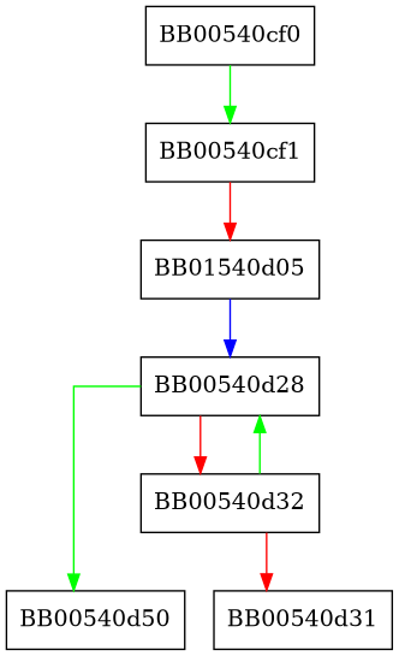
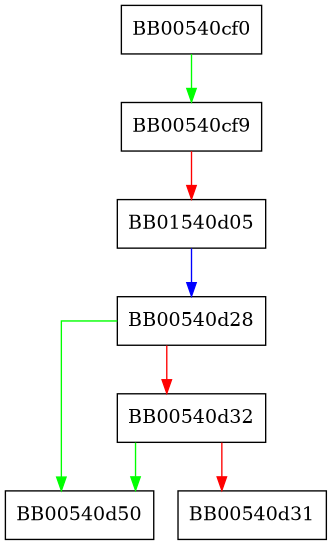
  digraph {
    splines=ortho
    node [shape=box]
    edge [color=green]
    BB00540cf0
-   BB00540cf9 [label=BB00540cf1]
+   BB00540cf9
    n3 [label=BB01540d05]
    BB00540d28
    BB00540d50
    BB00540d32
    n7 [label=BB00540d31]
    BB00540cf0 -> BB00540cf9
    BB00540cf9 -> n3 [color=red]
    n3 -> BB00540d28 [color=blue]
    BB00540d28 -> BB00540d50
    BB00540d28 -> BB00540d32 [color=red]
-   BB00540d32 -> BB00540d28
+   BB00540d32 -> BB00540d50
    BB00540d32 -> n7 [color=red]
  }
